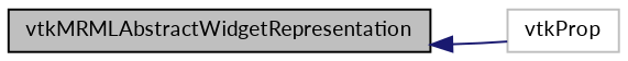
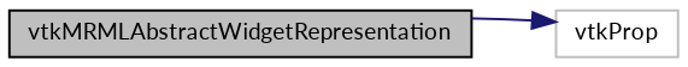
  digraph {
    rankdir=LR
    fontname=Lato
    node [fontname=Lato fontsize=10 shape=record]
    n1 [color=black fillcolor=grey75 fontcolor=black height=0.2 label=vtkMRMLAbstractWidgetRepresentation style=filled width=0.4]
    n2 [color=grey75 height=0.2 label=vtkProp width=0.4]
-   n1 -> n2 [color=midnightblue dir=back fontname=Lato fontsize=10 labelfontname=Helvetica labelfontsize=10 style=solid]
+   n2 -> n1 [color=midnightblue dir=back fontname=Lato fontsize=10 labelfontname=Helvetica labelfontsize=10 style=solid]
  }
